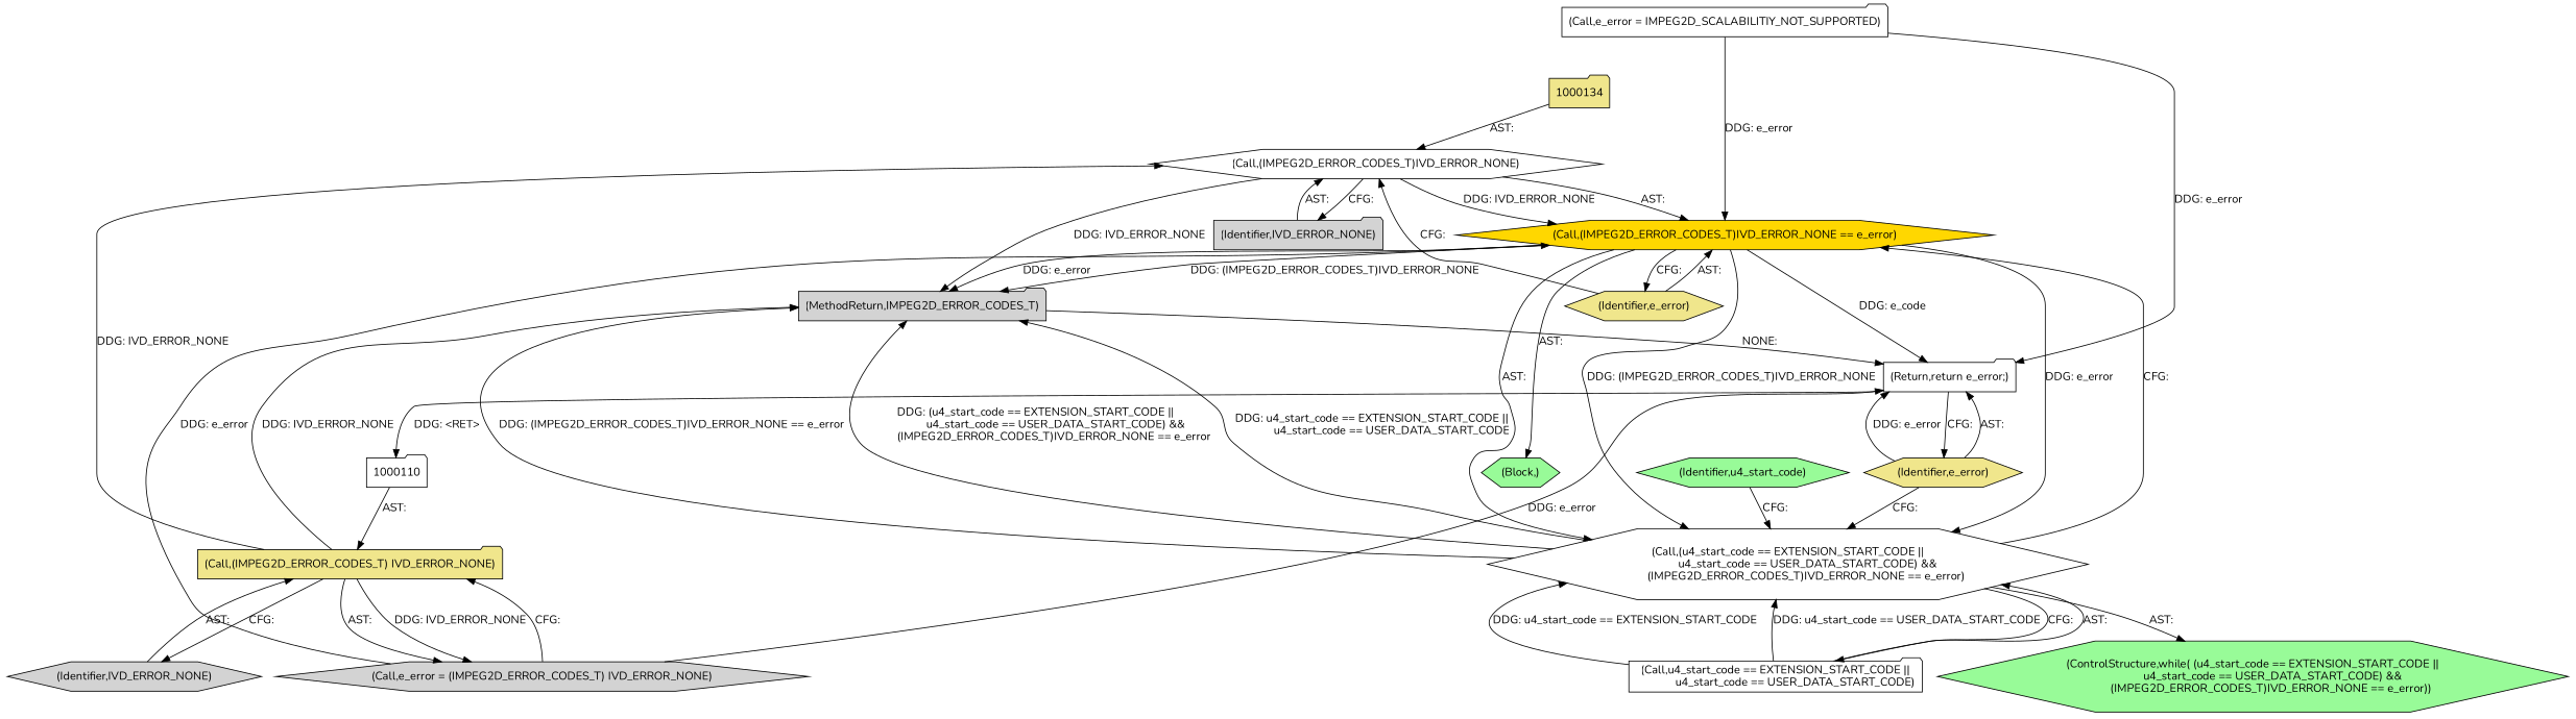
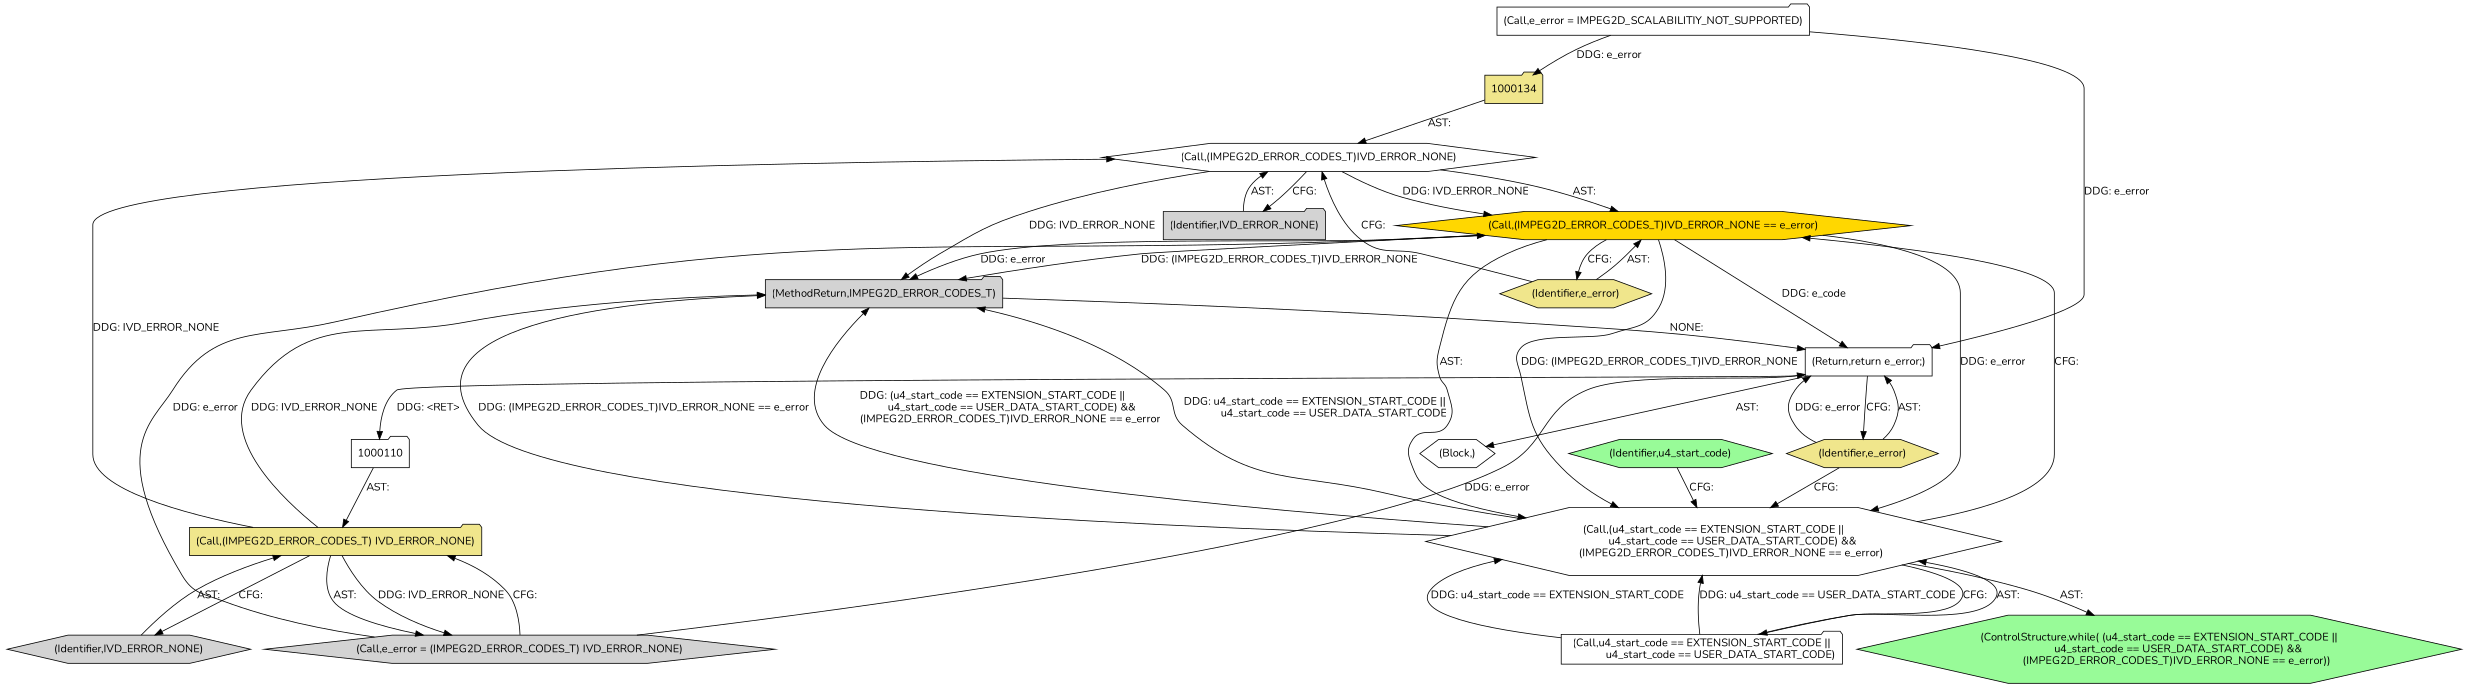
  digraph {
    fontname=Nunito
    node [fillcolor=white fontname=Nunito shape=hexagon style=filled]
    edge [fontname=Nunito]
    n1 [label="(Call,(IMPEG2D_ERROR_CODES_T)IVD_ERROR_NONE)"]
    n2 [fillcolor=gold label="(Call,(IMPEG2D_ERROR_CODES_T)IVD_ERROR_NONE == e_error)"]
    n3 [fillcolor=lightgrey label="(MethodReturn,IMPEG2D_ERROR_CODES_T)" shape=folder]
    n4 [fillcolor=lightgrey label="(Identifier,IVD_ERROR_NONE)" shape=folder]
    n5 [label="(Call,(u4_start_code == EXTENSION_START_CODE ||\n             u4_start_code == USER_DATA_START_CODE) &&\n            (IMPEG2D_ERROR_CODES_T)IVD_ERROR_NONE == e_error)"]
    n6 [label="(Return,return e_error;)" shape=folder]
    n7 [fillcolor=khaki label="(Identifier,e_error)"]
    n8 [fillcolor=khaki label="(Call,(IMPEG2D_ERROR_CODES_T) IVD_ERROR_NONE)" shape=folder]
    n9 [fillcolor=lightgrey label="(Call,e_error = (IMPEG2D_ERROR_CODES_T) IVD_ERROR_NONE)"]
    n10 [fillcolor=lightgrey label="(Identifier,IVD_ERROR_NONE)"]
    n11 [label="(Call,u4_start_code == EXTENSION_START_CODE ||\n             u4_start_code == USER_DATA_START_CODE)" shape=folder]
    n12 [fillcolor=palegreen label="(ControlStructure,while( (u4_start_code == EXTENSION_START_CODE ||\n             u4_start_code == USER_DATA_START_CODE) &&\n            (IMPEG2D_ERROR_CODES_T)IVD_ERROR_NONE == e_error))"]
    n13 [fillcolor=khaki label="(Identifier,e_error)"]
-   n14 [fillcolor=palegreen label="(Block,)"]
+   n14 [label="(Block,)"]
    1000110 [shape=folder]
    n16 [label="(Call,e_error = IMPEG2D_SCALABILITIY_NOT_SUPPORTED)" shape=folder]
    n17 [fillcolor=palegreen label="(Identifier,u4_start_code)"]
    1000134 [fillcolor=khaki shape=folder]
    n1 -> n2 [label="AST: "]
    n1 -> n2 [label="DDG: IVD_ERROR_NONE"]
    n1 -> n3 [label="DDG: IVD_ERROR_NONE"]
    n1 -> n4 [label="CFG: "]
    n2 -> n3 [label="DDG: (IMPEG2D_ERROR_CODES_T)IVD_ERROR_NONE"]
    n2 -> n3 [label="DDG: e_error"]
    n2 -> n5 [label="AST: "]
    n2 -> n5 [label="DDG: (IMPEG2D_ERROR_CODES_T)IVD_ERROR_NONE"]
    n2 -> n5 [label="DDG: e_error"]
    n2 -> n6 [label="DDG: e_code"]
    n2 -> n7 [label="CFG: "]
    n3 -> n6 [label="NONE: "]
    n4 -> n1 [label="AST: "]
    n5 -> n2 [label="CFG: "]
    n5 -> n3 [label="DDG: u4_start_code == EXTENSION_START_CODE ||\n             u4_start_code == USER_DATA_START_CODE"]
    n5 -> n3 [label="DDG: (IMPEG2D_ERROR_CODES_T)IVD_ERROR_NONE == e_error"]
    n5 -> n3 [label="DDG: (u4_start_code == EXTENSION_START_CODE ||\n             u4_start_code == USER_DATA_START_CODE) &&\n            (IMPEG2D_ERROR_CODES_T)IVD_ERROR_NONE == e_error"]
    n5 -> n11 [label="CFG: "]
    n5 -> n12 [label="AST: "]
    n6 -> n13 [label="CFG: "]
-   n2 -> n14 [label="AST: "]
+   n6 -> n14 [label="AST: "]
    n6 -> 1000110 [label="DDG: <RET>"]
    n7 -> n1 [label="CFG: "]
    n7 -> n2 [label="AST: "]
    n8 -> n1 [label="DDG: IVD_ERROR_NONE"]
    n8 -> n3 [label="DDG: IVD_ERROR_NONE"]
    n8 -> n9 [label="AST: "]
    n8 -> n9 [label="DDG: IVD_ERROR_NONE"]
    n8 -> n10 [label="CFG: "]
    n9 -> n2 [label="DDG: e_error"]
    n9 -> n6 [label="DDG: e_error"]
    n9 -> n8 [label="CFG: "]
    n10 -> n8 [label="AST: "]
    n11 -> n5 [label="AST: "]
    n11 -> n5 [label="DDG: u4_start_code == EXTENSION_START_CODE"]
    n11 -> n5 [label="DDG: u4_start_code == USER_DATA_START_CODE"]
    n13 -> n5 [label="CFG: "]
    n13 -> n6 [label="AST: "]
    n13 -> n6 [label="DDG: e_error"]
    1000110 -> n8 [label="AST: "]
-   n16 -> n2 [label="DDG: e_error"]
+   n16 -> 1000134 [label="DDG: e_error"]
    n16 -> n6 [label="DDG: e_error"]
    n17 -> n5 [label="CFG: "]
    1000134 -> n1 [label="AST: "]
  }
